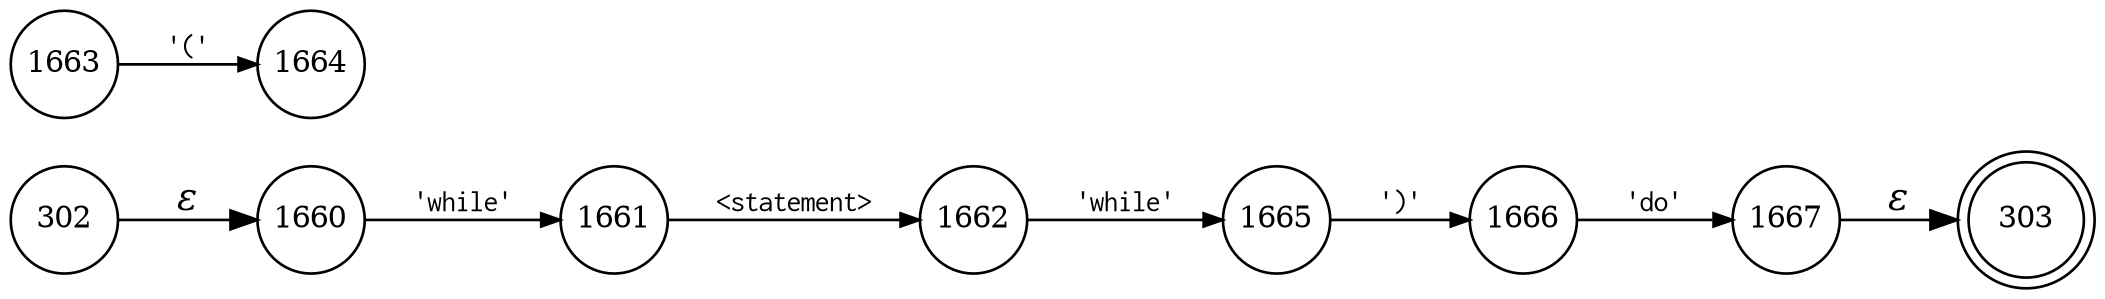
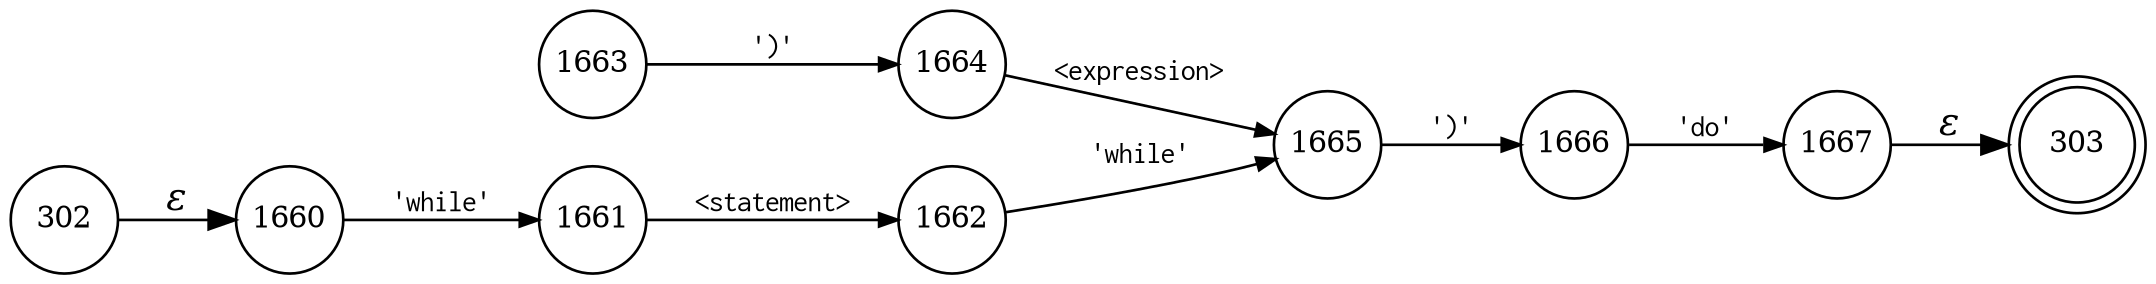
  digraph {
    rankdir=LR
    node [fixedsize=true fontsize=11 shape=circle peripheries=1]
    edge [arrowhead=normal arrowsize=.7 fontname=Courier fontsize=11]
    n1 [label=303 shape=doublecircle width=.6 peripheries=""]
    n2 [label=1664 width=.55]
    n3 [label=1665 width=.55]
    n4 [label=1666 width=.55]
    n5 [label=1667 width=.55]
    n6 [label=1660 width=.55]
    n7 [label=1661 width=.55]
    n8 [label=1662 width=.55]
    n9 [label=302 width=.55]
    n10 [label=1663 width=.55]
+   n2 -> n3 [label="<expression>"]
    n3 -> n4 [label="')'"]
    n4 -> n5 [label="'do'"]
    n5 -> n1 [fontname="Times-Italic" label="&epsilon;" arrowhead="" arrowsize="" fontsize=""]
    n6 -> n7 [label="'while'"]
    n7 -> n8 [label="<statement>"]
    n8 -> n3 [label="'while'"]
    n9 -> n6 [fontname="Times-Italic" label="&epsilon;" arrowhead="" arrowsize="" fontsize=""]
-   n10 -> n2 [label="'('"]
+   n10 -> n2 [label="')'"]
  }
